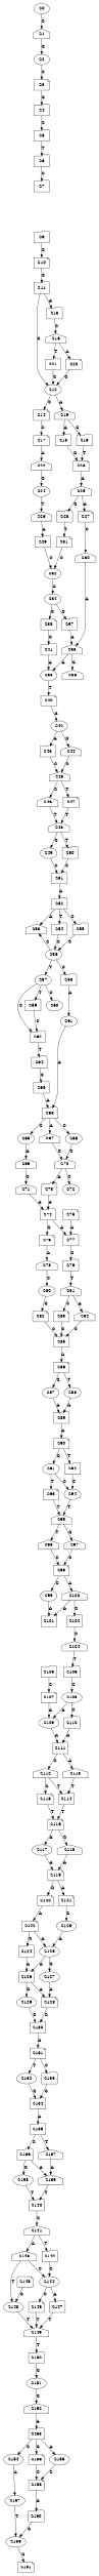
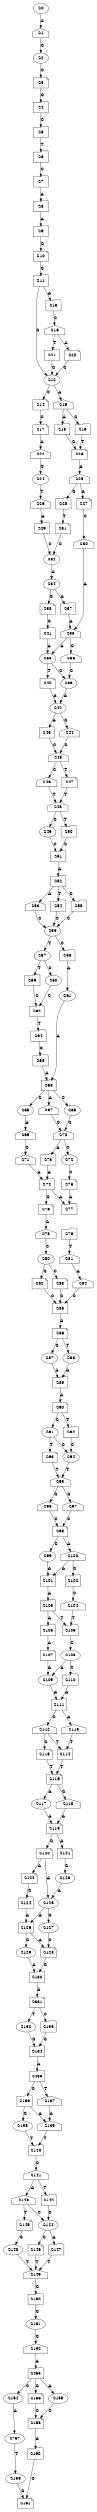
  strict digraph {
    node [shape=folder]
    S0 [shape=ellipse]
    S1 [shape=house]
    S2 [shape=ellipse]
    S3 [shape=note]
    S4
    S5
    S6
    S7
+   S8
    S9
    S10 [shape=note]
    S11
    S12 [shape=ellipse]
    S13
    S14 [shape=note]
    S15 [shape=house]
    S16 [shape=house]
    S17 [shape=note]
    S18
    S19
    S20 [shape=note]
    S21
    S22 [shape=house]
    S23 [shape=note]
    S24 [shape=ellipse]
    S25 [shape=house]
    S26 [shape=house]
    S27 [shape=note]
    S28
    S29
    S30 [shape=house]
    S31 [shape=note]
    S32 [shape=ellipse]
    S33 [shape=house]
    S34 [shape=ellipse]
    S35 [shape=ellipse]
    S36 [shape=house]
    S37
    S38 [shape=note]
+   S39 [shape=ellipse]
    S40 [shape=note]
    S41
    S42 [shape=ellipse]
    S43
    S44 [shape=house]
    S45 [shape=house]
    S46 [shape=house]
    S47 [shape=note]
    S48 [shape=house]
    S49 [shape=ellipse]
    S50
    S51
    S52
    S53 [shape=house]
    S54
    S55
    S56 [shape=ellipse]
    S57 [shape=ellipse]
    S58
    S59
    S60 [shape=ellipse]
    S61 [shape=ellipse]
    S62
    S63
    S64
    S65 [shape=ellipse]
    S66 [shape=ellipse]
    S67 [shape=house]
    S68
    S69 [shape=house]
    S70 [shape=house]
    S71 [shape=house]
    S72 [shape=ellipse]
    S73
    S74
    S75 [shape=note]
    S76 [shape=note]
    S77
    S78 [shape=house]
    S79
    S80 [shape=ellipse]
    S81 [shape=house]
    S82 [shape=note]
    S83 [shape=note]
    S84 [shape=house]
    S85
    S86 [shape=note]
    S87 [shape=ellipse]
    S88 [shape=ellipse]
    S89
    S90 [shape=note]
    S91 [shape=ellipse]
    S92
    S93 [shape=note]
    S94 [shape=ellipse]
    S95 [shape=house]
    S96 [shape=house]
    S97 [shape=house]
    S98 [shape=note]
    S99 [shape=ellipse]
    S100 [shape=house]
    S101
    S102
+   S103
    S104 [shape=house]
    S105
    S106
    S107 [shape=note]
    S108 [shape=ellipse]
    S109 [shape=ellipse]
    S110
    S111
    S112 [shape=house]
    S113 [shape=house]
    S114
    S115 [shape=note]
    S116 [shape=note]
    S117 [shape=ellipse]
    S118 [shape=house]
    S119 [shape=note]
    S120 [shape=note]
    S121 [shape=note]
    S122 [shape=note]
    S123 [shape=ellipse]
    S124
    S125 [shape=ellipse]
    S126
    S127 [shape=ellipse]
    S128 [shape=note]
    S129 [shape=ellipse]
    S130
-   S131 [shape=note]
+   S131 [shape=note label=S331]
    S132 [shape=ellipse]
    S133
    S134
-   S135
+   S135 [label=S435]
    S136
    S137 [shape=house]
    S138 [shape=ellipse]
    S139 [shape=house]
    S140
    S141 [shape=house]
    S142
    S143 [shape=house]
    S144 [shape=ellipse]
    S145 [shape=note]
    S146 [shape=note]
    S147
    S148 [shape=ellipse]
    S149 [shape=house]
    S150
    S151 [shape=ellipse]
    S152 [shape=house]
    n154 [label=S453]
    S154 [shape=ellipse]
    S155 [shape=ellipse]
    S156 [shape=note]
-   S157 [shape=ellipse]
+   S157 [shape=ellipse label=S757]
    S158 [shape=note]
    S159 [shape=ellipse]
    S160
    S161 [shape=note]
-   S0 -> S1 [label=C]
+   S0 -> S1 [label=A]
    S1 -> S2 [label=G]
    S2 -> S3 [label=C]
    S3 -> S4 [label=G]
    S4 -> S5 [label=C]
    S5 -> S6 [label=T]
    S6 -> S7 [label=C]
+   S7 -> S8 [label=A]
+   S8 -> S9 [label=A]
    S9 -> S10 [label=G]
    S10 -> S11 [label=G]
    S11 -> S12 [label=G]
    S11 -> S13 [label=A]
    S12 -> S14 [label=C]
    S12 -> S15 [label=A]
    S13 -> S16 [label=C]
    S14 -> S17 [label=C]
    S15 -> S18 [label=A]
    S15 -> S19 [label=G]
    S16 -> S20 [label=A]
    S16 -> S21 [label=T]
    S17 -> S22 [label=A]
    S18 -> S23 [label=G]
    S19 -> S23 [label=T]
    S20 -> S12 [label=G]
    S21 -> S12 [label=G]
    S22 -> S24 [label=G]
    S23 -> S25 [label=A]
    S24 -> S26 [label=T]
    S25 -> S27 [label=A]
    S25 -> S28 [label=G]
    S26 -> S29 [label=A]
    S27 -> S30 [label=C]
    S28 -> S31 [label=T]
    S29 -> S32 [label=C]
    S30 -> S33 [label=A]
    S31 -> S32 [label=C]
    S32 -> S34 [label=A]
    S33 -> S35 [label=A]
    S33 -> S36 [label=G]
-   S34 -> S37 [label=G]
+   S34 -> S37 [label=A]
    S34 -> S38 [label=G]
+   S35 -> S39 [label=C]
    S35 -> S40 [label=T]
+   S36 -> S39 [label=C]
    S37 -> S33 [label=A]
    S38 -> S41 [label=G]
+   S39 -> S42 [label=A]
    S40 -> S42 [label=A]
    S41 -> S35 [label=A]
    S42 -> S43 [label=A]
    S42 -> S44 [label=G]
    S43 -> S45 [label=C]
    S44 -> S45 [label=C]
    S45 -> S46 [label=C]
    S45 -> S47 [label=T]
    S46 -> S48 [label=T]
    S47 -> S48 [label=T]
    S48 -> S49 [label=G]
    S48 -> S50 [label=T]
    S49 -> S51 [label=C]
    S50 -> S51 [label=C]
    S51 -> S52 [label=A]
    S52 -> S53 [label=A]
    S52 -> S54 [label=T]
    S52 -> S55 [label=G]
-   S56 -> S53 [label=C]
+   S53 -> S56 [label=C]
    S54 -> S56 [label=C]
    S55 -> S56 [label=C]
    S56 -> S57 [label=T]
    S56 -> S58 [label=C]
    S57 -> S59 [label=T]
    S57 -> S60 [label=C]
    S58 -> S61 [label=A]
    S59 -> S62 [label=C]
-   S57 -> S62 [label=C]
+   S60 -> S62 [label=C]
    S61 -> S63 [label=A]
    S62 -> S64 [label=T]
    S63 -> S65 [label=G]
    S63 -> S66 [label=C]
    S63 -> S67 [label=A]
    S64 -> S68 [label=G]
    S65 -> S69 [label=A]
    S66 -> S70 [label=G]
    S67 -> S70 [label=G]
    S68 -> S63 [label=A]
    S69 -> S71 [label=G]
    S70 -> S72 [label=C]
    S70 -> S73 [label=A]
    S71 -> S74 [label=A]
+   S72 -> S75 [label=C]
    S73 -> S74 [label=A]
    S74 -> S76 [label=G]
    S74 -> S77 [label=A]
    S75 -> S77 [label=A]
    S76 -> S78 [label=A]
-   S77 -> S79 [label=G]
    S78 -> S80 [label=C]
    S79 -> S81 [label=T]
    S80 -> S82 [label=G]
-   S81 -> S83 [label=C]
+   S80 -> S83 [label=C]
    S81 -> S84 [label=A]
    S82 -> S85 [label=C]
    S83 -> S85 [label=C]
    S84 -> S85 [label=C]
    S85 -> S86 [label=A]
    S86 -> S87 [label=G]
    S86 -> S88 [label=T]
    S87 -> S89 [label=A]
    S88 -> S89 [label=A]
    S89 -> S90 [label=A]
    S90 -> S91 [label=G]
    S90 -> S92 [label=T]
    S91 -> S93 [label=T]
    S91 -> S94 [label=C]
    S92 -> S94 [label=C]
    S93 -> S95 [label=T]
    S94 -> S95 [label=T]
-   S95 -> S96 [label=T]
+   S95 -> S96 [label=G]
    S95 -> S97 [label=G]
    S96 -> S98 [label=C]
    S97 -> S98 [label=C]
    S98 -> S99 [label=G]
    S98 -> S100 [label=A]
    S99 -> S101 [label=A]
    S100 -> S101 [label=A]
    S100 -> S102 [label=G]
+   S101 -> S103 [label=A]
    S102 -> S104 [label=C]
+   S103 -> S105 [label=A]
+   S103 -> S106 [label=T]
    S104 -> S106 [label=T]
-   S105 -> S107 [label=C]
+   S105 -> S107 [label=A]
    S106 -> S108 [label=G]
    S107 -> S109 [label=A]
    S108 -> S109 [label=A]
    S108 -> S110 [label=C]
    S109 -> S111 [label=A]
    S110 -> S111 [label=A]
    S111 -> S112 [label=C]
    S111 -> S113 [label=A]
    S112 -> S114 [label=T]
    S112 -> S115 [label=C]
    S113 -> S114 [label=T]
    S114 -> S116 [label=T]
    S115 -> S116 [label=T]
    S116 -> S117 [label=A]
    S116 -> S118 [label=G]
    S117 -> S119 [label=A]
    S118 -> S119 [label=A]
    S119 -> S120 [label=G]
    S119 -> S121 [label=A]
    S120 -> S122 [label=A]
    S121 -> S123 [label=G]
    S122 -> S124 [label=G]
-   S122 -> S125 [label=A]
+   S120 -> S125 [label=A]
    S123 -> S125 [label=A]
    S124 -> S126 [label=A]
    S125 -> S126 [label=A]
    S125 -> S127 [label=G]
    S126 -> S128 [label=A]
    S126 -> S129 [label=G]
-   S127 -> S128 [label=A]
+   S127 -> S128 [label=C]
    S128 -> S130 [label=G]
-   S129 -> S130 [label=G]
+   S129 -> S130 [label=A]
    S130 -> S131 [label=A]
    S131 -> S132 [label=T]
    S131 -> S133 [label=C]
    S132 -> S134 [label=G]
    S133 -> S134 [label=G]
    S134 -> S135 [label=A]
    S135 -> S136 [label=C]
    S135 -> S137 [label=T]
    S136 -> S138 [label=G]
    S136 -> S139 [label=A]
    S137 -> S139 [label=A]
    S138 -> S140 [label=T]
    S139 -> S140 [label=T]
    S140 -> S141 [label=C]
    S141 -> S142 [label=T]
    S141 -> S143 [label=A]
    S142 -> S144 [label=C]
    S143 -> S144 [label=C]
-   S143 -> S148 [label=T]
+   S143 -> S145 [label=T]
    S144 -> S146 [label=C]
    S144 -> S147 [label=A]
    S145 -> S148 [label=G]
    S146 -> S149 [label=T]
    S147 -> S149 [label=T]
    S148 -> S149 [label=T]
-   S149 -> S150 [label=T]
+   S149 -> S150 [label=G]
    S150 -> S151 [label=G]
    S151 -> S152 [label=G]
    S152 -> n154 [label=A]
    n154 -> S154 [label=C]
    n154 -> S155 [label=A]
    n154 -> S156 [label=G]
    S154 -> S157 [label=A]
    S155 -> S158 [label=C]
    S156 -> S158 [label=C]
    S157 -> S159 [label=T]
    S158 -> S160 [label=A]
    S159 -> S161 [label=G]
-   S160 -> S159 [label=G]
+   S160 -> S161 [label=G]
  }
